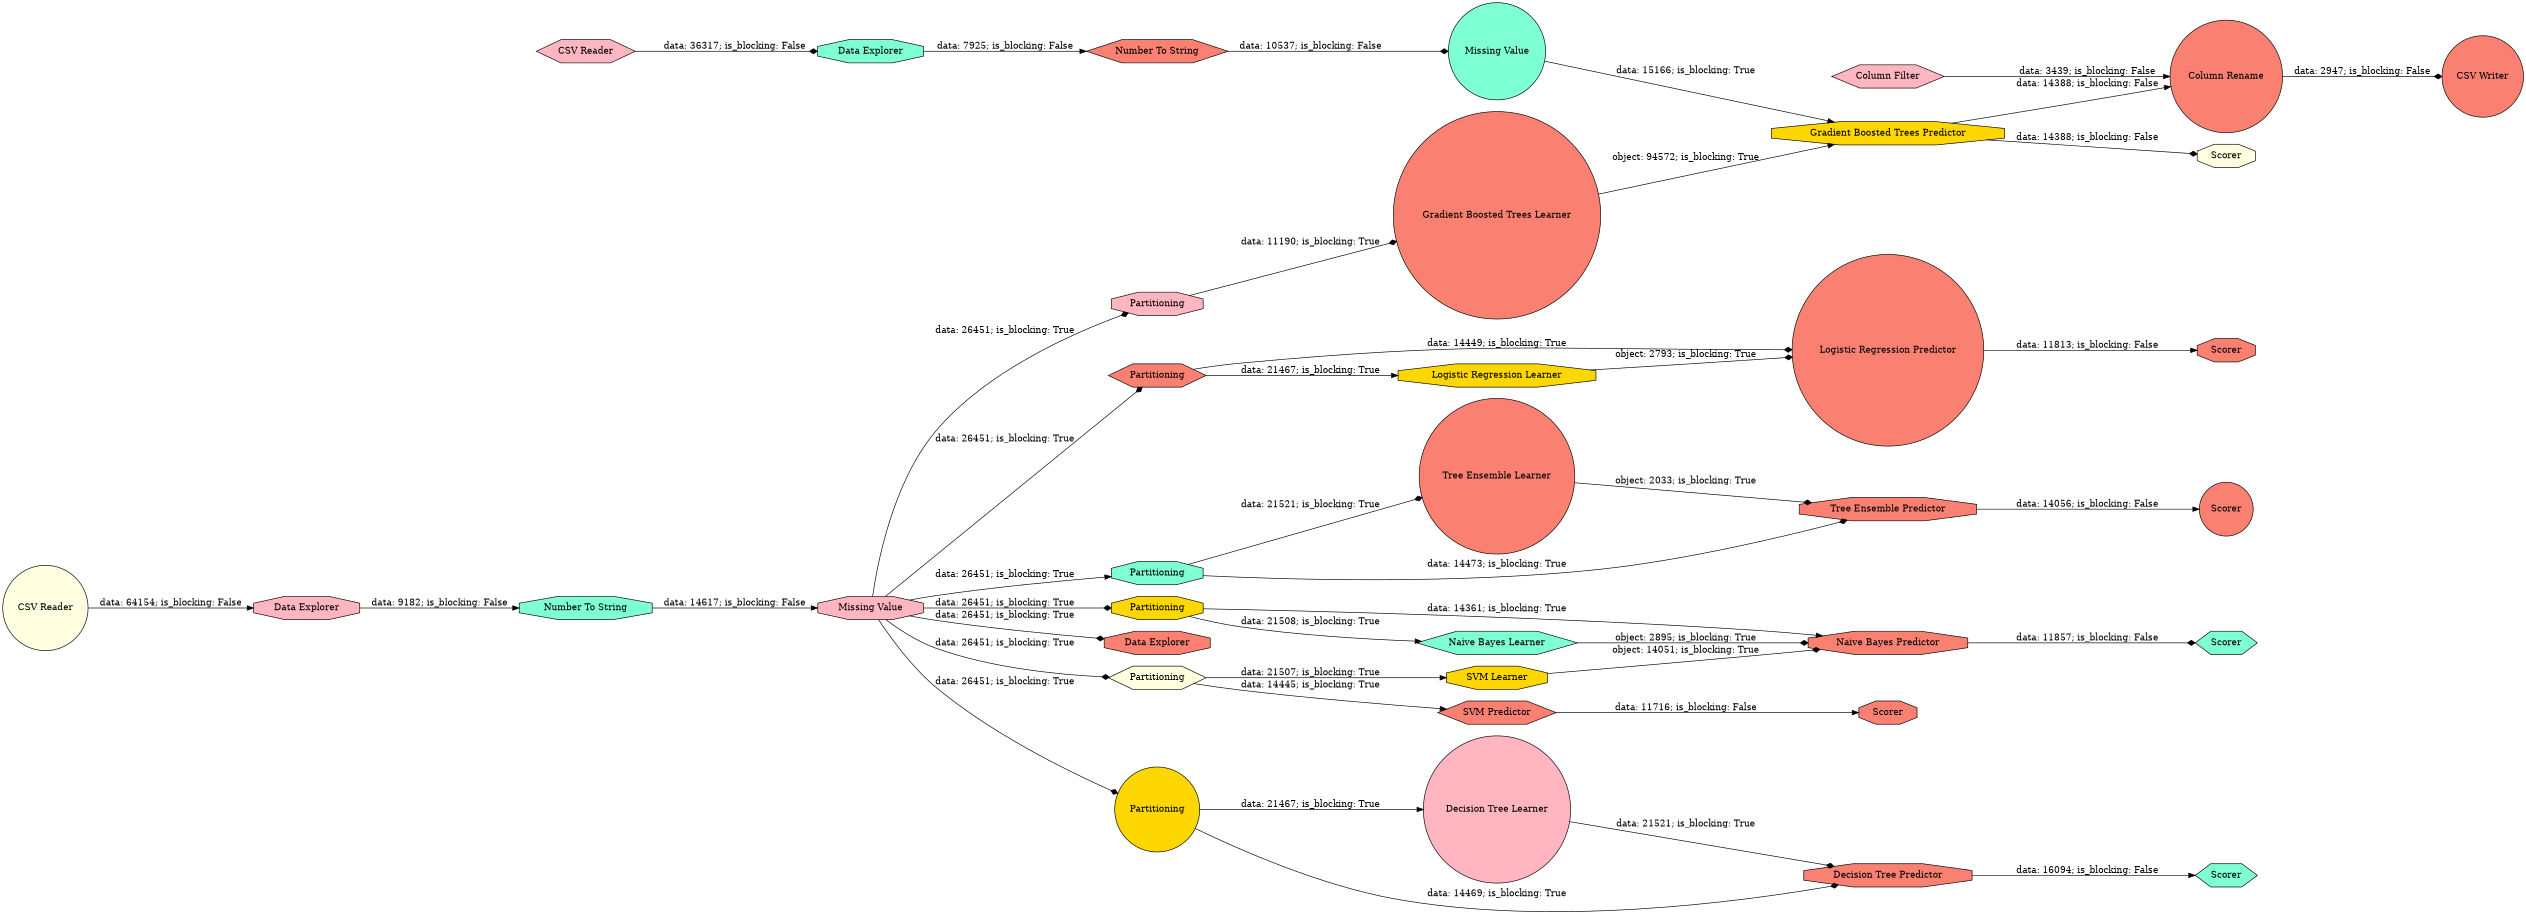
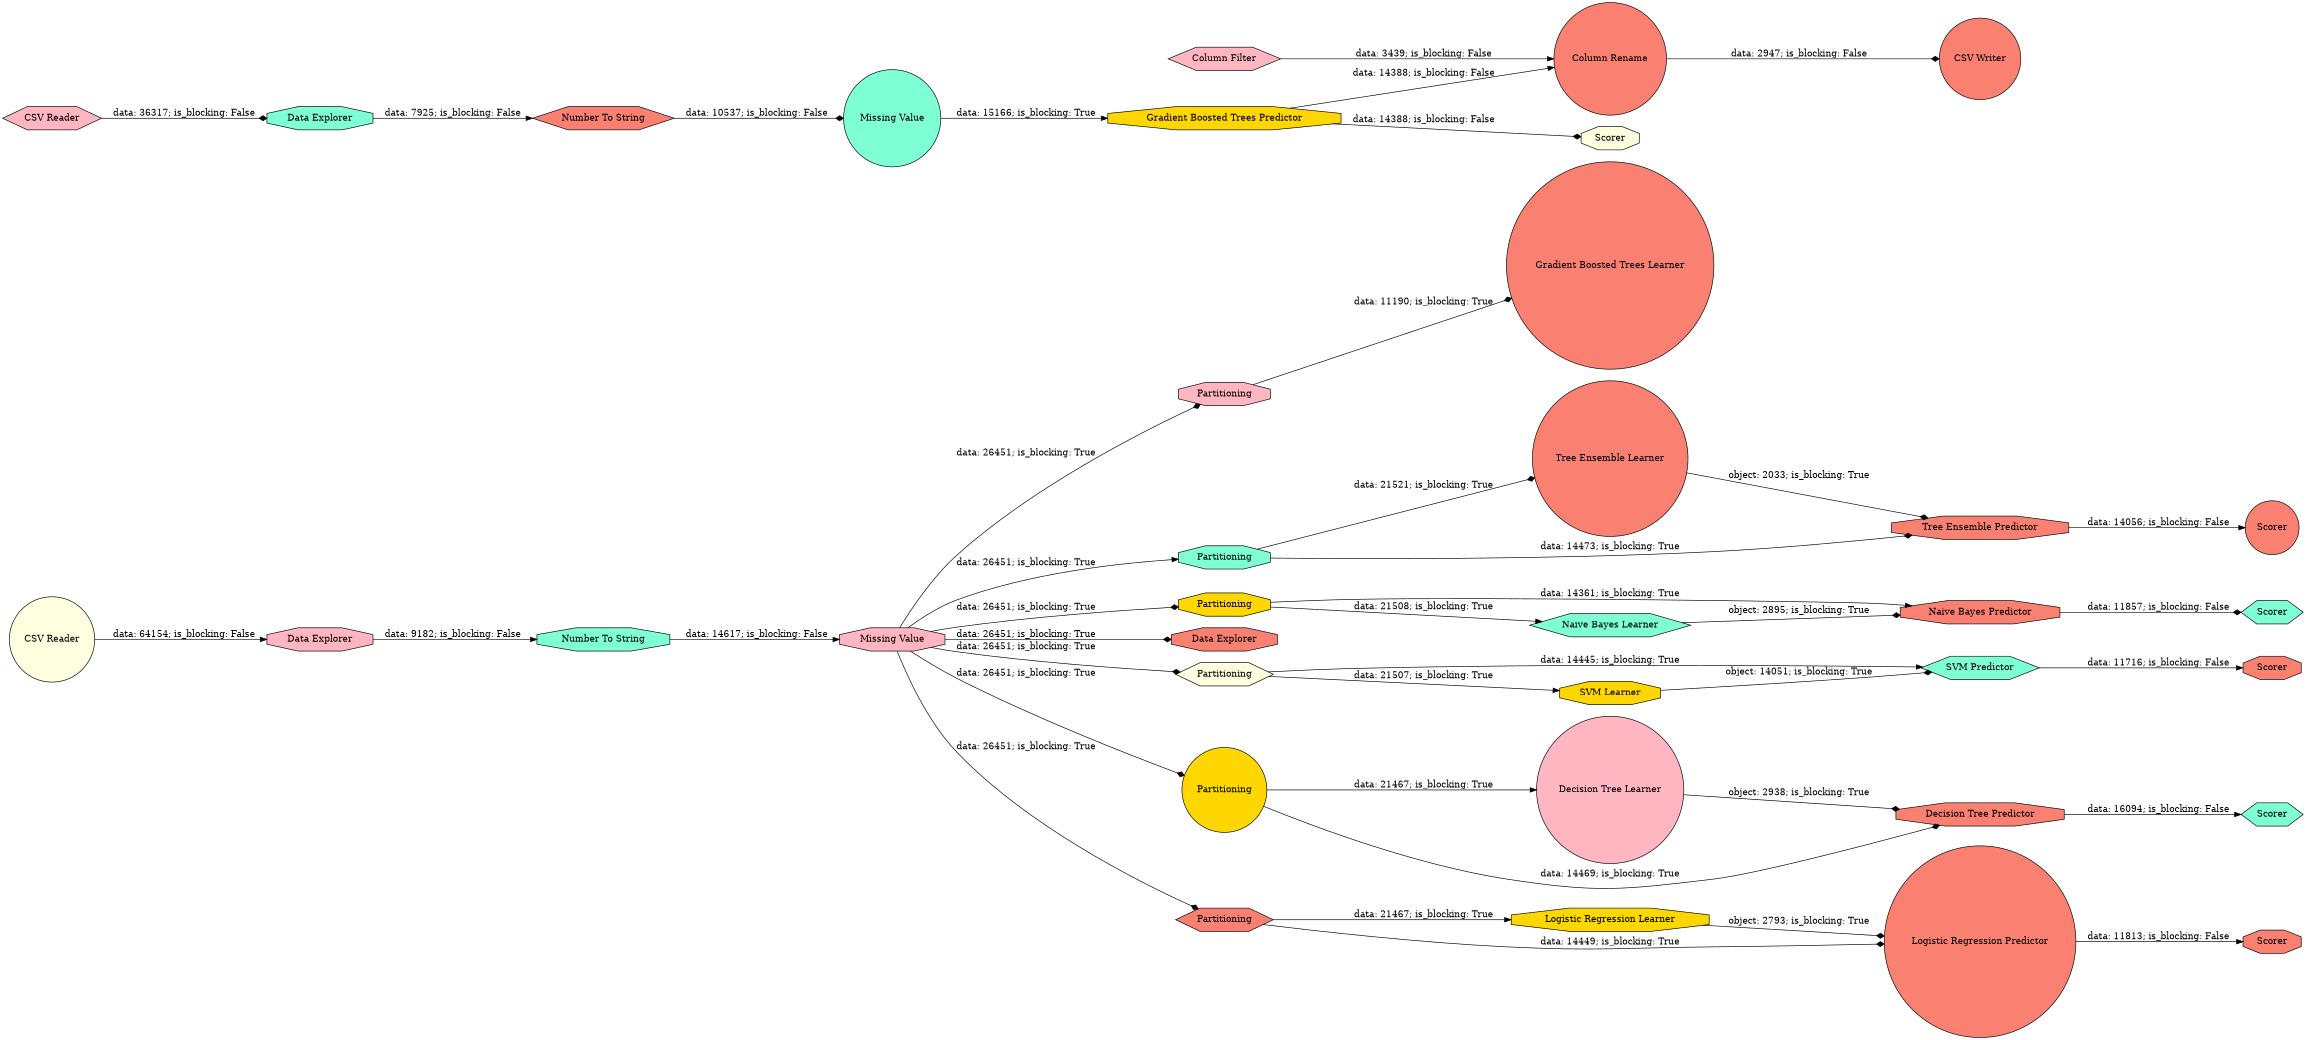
  digraph {
    rankdir=LR
    node [fillcolor=salmon shape=octagon style=filled]
    edge [arrowhead=diamond]
    n1 [fillcolor=lightpink label="Missing Value"]
    n2 [fillcolor=lightpink label=Partitioning]
    n3 [fillcolor=aquamarine label=Partitioning]
    n4 [fillcolor=gold label=Partitioning]
    n5 [label="Data Explorer"]
    n6 [fillcolor=lightyellow label=Partitioning shape=hexagon]
    n7 [fillcolor=gold label=Partitioning shape=circle]
    n8 [label=Partitioning shape=hexagon]
    n9 [label="Gradient Boosted Trees Learner" shape=circle]
    n10 [label="Tree Ensemble Learner" shape=circle]
    n11 [label="Tree Ensemble Predictor"]
    n12 [label="Naive Bayes Predictor"]
    n13 [fillcolor=aquamarine label="Naive Bayes Learner" shape=hexagon]
-   n14 [label="SVM Predictor" shape=hexagon]
+   n14 [fillcolor=aquamarine label="SVM Predictor" shape=hexagon]
    n15 [fillcolor=gold label="SVM Learner"]
    n16 [fillcolor=lightpink label="Decision Tree Learner" shape=circle]
    n17 [label="Decision Tree Predictor"]
    n18 [fillcolor=gold label="Logistic Regression Learner"]
    n19 [label="Logistic Regression Predictor" shape=circle]
    n20 [label=Scorer]
    n21 [fillcolor=gold label="Gradient Boosted Trees Predictor"]
    n22 [fillcolor=lightyellow label=Scorer]
    n23 [label="Column Rename" shape=circle]
    n24 [label=Scorer]
    n25 [label="Number To String" shape=hexagon]
    n26 [fillcolor=aquamarine label="Missing Value" shape=circle]
    n27 [fillcolor=aquamarine label=Scorer shape=hexagon]
    n28 [fillcolor=lightpink label="CSV Reader" shape=hexagon]
    n29 [fillcolor=aquamarine label="Data Explorer"]
    n30 [fillcolor=lightpink label="Column Filter" shape=hexagon]
    n31 [label=Scorer shape=circle]
    n32 [fillcolor=lightyellow label="CSV Reader" shape=circle]
    n33 [fillcolor=lightpink label="Data Explorer"]
    n34 [fillcolor=aquamarine label="Number To String"]
    n35 [fillcolor=aquamarine label=Scorer shape=hexagon]
    n36 [label="CSV Writer" shape=circle]
    n1 -> n2 [label="data: 26451; is_blocking: True"]
    n1 -> n3 [arrowhead=normal label="data: 26451; is_blocking: True"]
    n1 -> n4 [label="data: 26451; is_blocking: True"]
    n1 -> n5 [label="data: 26451; is_blocking: True"]
    n1 -> n6 [label="data: 26451; is_blocking: True"]
    n1 -> n7 [label="data: 26451; is_blocking: True"]
    n1 -> n8 [label="data: 26451; is_blocking: True"]
    n2 -> n9 [label="data: 11190; is_blocking: True"]
    n3 -> n10 [label="data: 21521; is_blocking: True"]
    n3 -> n11 [label="data: 14473; is_blocking: True"]
    n4 -> n12 [arrowhead=normal label="data: 14361; is_blocking: True"]
    n4 -> n13 [arrowhead=normal label="data: 21508; is_blocking: True"]
    n6 -> n14 [arrowhead=normal label="data: 14445; is_blocking: True"]
    n6 -> n15 [arrowhead=normal label="data: 21507; is_blocking: True"]
    n7 -> n16 [arrowhead=normal label="data: 21467; is_blocking: True"]
    n7 -> n17 [label="data: 14469; is_blocking: True"]
    n8 -> n18 [arrowhead=normal label="data: 21467; is_blocking: True"]
    n8 -> n19 [label="data: 14449; is_blocking: True"]
-   n9 -> n21 [arrowhead=normal label="object: 94572; is_blocking: True"]
    n10 -> n11 [label="object: 2033; is_blocking: True"]
    n11 -> n31 [arrowhead=normal label="data: 14056; is_blocking: False"]
    n12 -> n35 [label="data: 11857; is_blocking: False"]
    n13 -> n12 [label="object: 2895; is_blocking: True"]
    n14 -> n20 [arrowhead=normal label="data: 11716; is_blocking: False"]
-   n15 -> n12 [label="object: 14051; is_blocking: True"]
-   n16 -> n17 [label="data: 21521; is_blocking: True"]
+   n15 -> n14 [label="object: 14051; is_blocking: True"]
+   n16 -> n17 [label="object: 2938; is_blocking: True"]
    n17 -> n27 [arrowhead=normal label="data: 16094; is_blocking: False"]
    n18 -> n19 [label="object: 2793; is_blocking: True"]
    n19 -> n24 [arrowhead=normal label="data: 11813; is_blocking: False"]
    n21 -> n22 [label="data: 14388; is_blocking: False"]
    n21 -> n23 [arrowhead=normal label="data: 14388; is_blocking: False"]
    n23 -> n36 [label="data: 2947; is_blocking: False"]
    n25 -> n26 [label="data: 10537; is_blocking: False"]
    n26 -> n21 [arrowhead=normal label="data: 15166; is_blocking: True"]
    n28 -> n29 [label="data: 36317; is_blocking: False"]
    n29 -> n25 [arrowhead=normal label="data: 7925; is_blocking: False"]
    n30 -> n23 [arrowhead=normal label="data: 3439; is_blocking: False"]
    n32 -> n33 [arrowhead=normal label="data: 64154; is_blocking: False"]
    n33 -> n34 [arrowhead=normal label="data: 9182; is_blocking: False"]
    n34 -> n1 [arrowhead=normal label="data: 14617; is_blocking: False"]
  }
